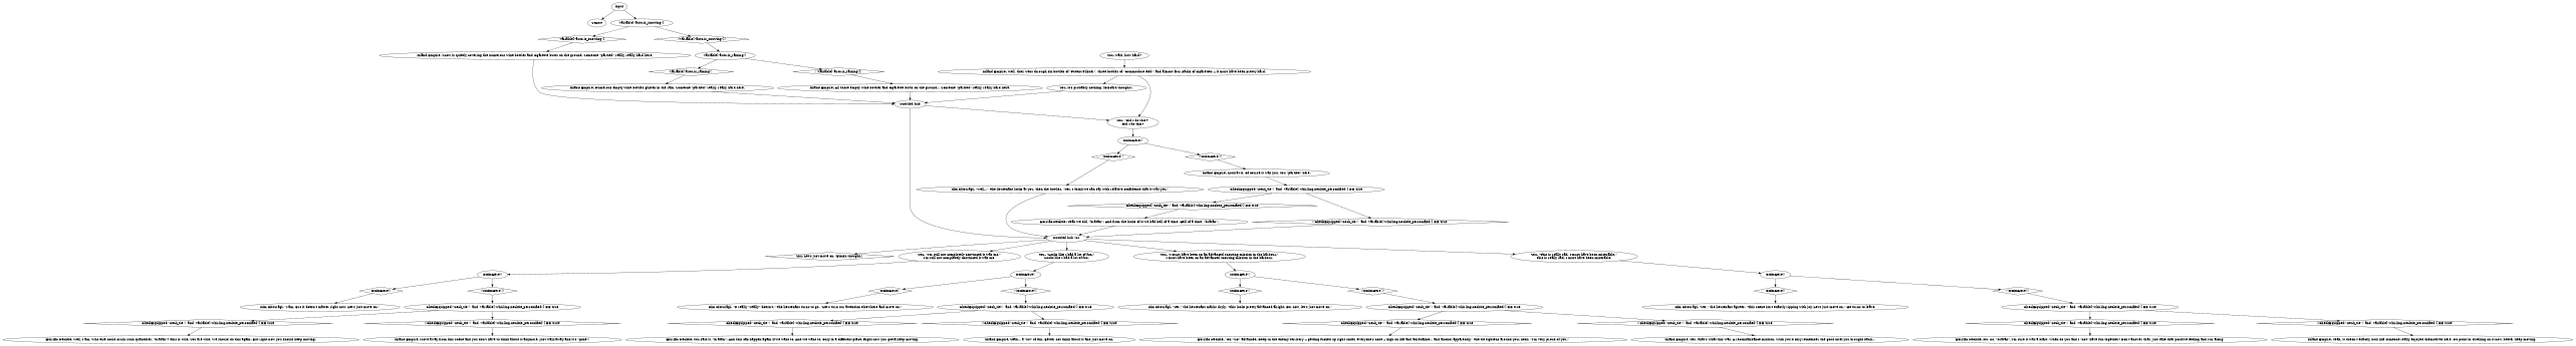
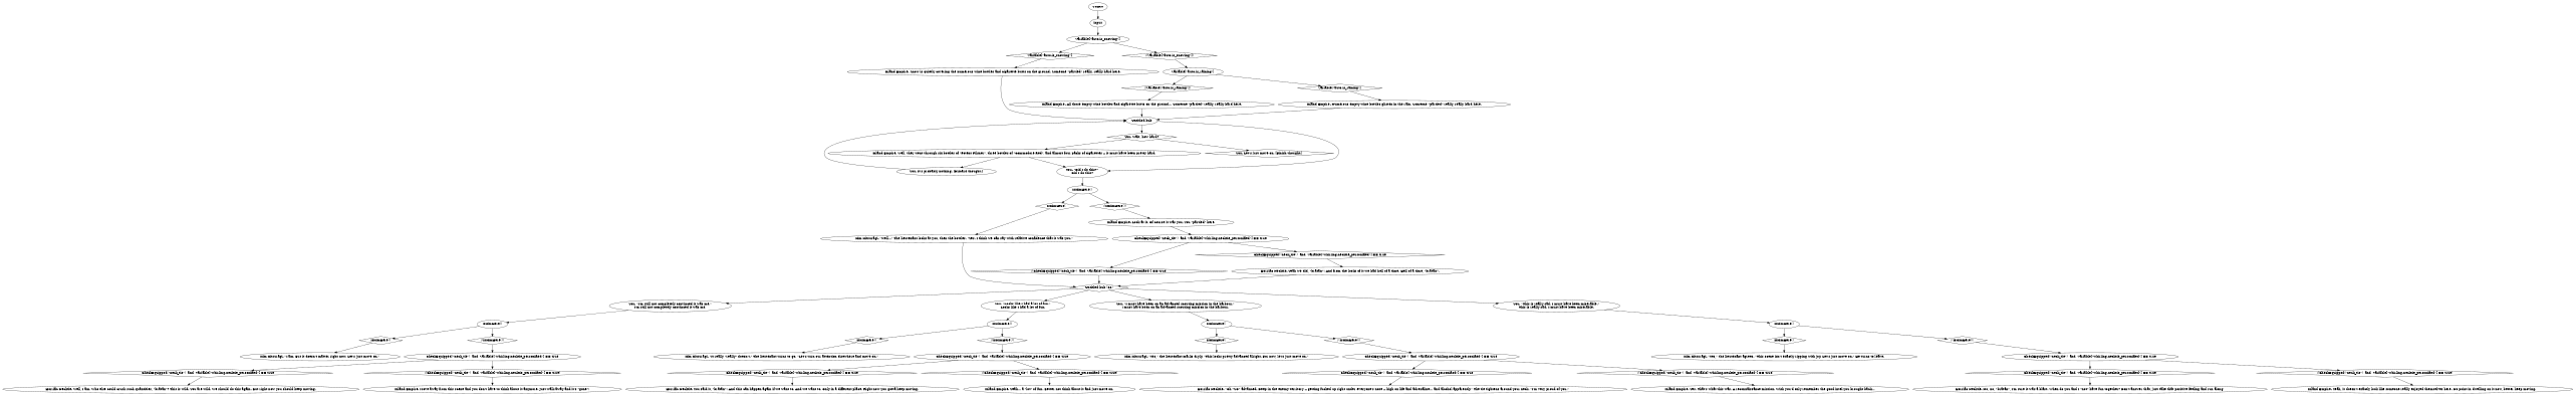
  digraph {
    n1 [label=START]
    n2 [label=input]
    n3 [label="Variable[\"auto.is_snowing\"]"]
    n4 [label="Variable[\"auto.is_snowing\"]" shape=diamond]
    n5 [label="!(Variable[\"auto.is_snowing\"])" shape=diamond]
    n6 [label="You: It's probably nothing. [Discard thought.]"]
    n7 [label="Untitled hub"]
    n8 [label="Kim Kitsuragi: \"Well...\" The lieutenant looks at you, then the bottles. \"Yes. I think we can say with relative confidence that it was you.\""]
-   n9 [label="Untitled hub (02)"]
+   n9 [label="Untitled hub (02)" shape=diamond]
    n10 [label="You: Let's just move on. [Finish thought.]" shape=diamond]
    n11 [label="You: \"I'm still not completely convinced it was me.\"\nI'm still not completely convinced it was me."]
    n12 [label="You: \"Looks like I had a lot of fun.\"\nLooks like I had a lot of fun."]
    n13 [label="You: \"I must have been on an advanced scouting mission in the harbour.\"\nI must have been on an advanced scouting mission in the harbour."]
    n14 [label="You: \"This is really sad. I must have been miserable.\"\nThis is really sad. I must have been miserable."]
    n15 [label="Kim Kitsuragi: \"I am. But it doesn't matter right now. Let's just move on.\""]
    n16 [label="Kim Kitsuragi: \"Yes,\" the lieutenant marks dryly. \"This looks pretty advanced alright. For now, let's just move on.\""]
    n17 [label="You: \"Did I do this?\"\nDid I do this?"]
    n18 [label="IsKimHere()"]
    n19 [label="IsKimHere()" shape=diamond]
    n20 [label="!(IsKimHere())" shape=diamond]
    n21 [label="CheckEquipped(\"neck_tie\")  and  Variable[\"whirling.necktie_personified\"] == true"]
    n22 [label="CheckEquipped(\"neck_tie\")  and  Variable[\"whirling.necktie_personified\"] == true" shape=diamond]
    n23 [label="!(CheckEquipped(\"neck_tie\")  and  Variable[\"whirling.necktie_personified\"] == true)" shape=diamond]
    n24 [label="Horrific Necktie: No, no, *bratan*, I'm sure it was a blast. When do you and I *not* have fun together? Don't answer that, just take that positive feeling and run along!"]
    n25 [label="Inland Empire: Yeah, it doesn't exactly look like someone really enjoyed themselves here. No point in dwelling on it now, better keep moving."]
    n26 [label="IsKimHere()"]
    n27 [label="IsKimHere()" shape=diamond]
    n28 [label="!(IsKimHere())" shape=diamond]
    n29 [label="IsKimHere()"]
    n30 [label="IsKimHere()" shape=diamond]
    n31 [label="!(IsKimHere())" shape=diamond]
    n32 [label="Kim Kitsuragi: \"It really *really* doesn't.\" The lieutenant turns to go. \"Let's turn our attention elsewhere and move on.\""]
    n33 [label="CheckEquipped(\"neck_tie\")  and  Variable[\"whirling.necktie_personified\"] == true"]
    n34 [label="CheckEquipped(\"neck_tie\")  and  Variable[\"whirling.necktie_personified\"] == true" shape=diamond]
    n35 [label="!(CheckEquipped(\"neck_tie\")  and  Variable[\"whirling.necktie_personified\"] == true)" shape=diamond]
    n36 [label="CheckEquipped(\"neck_tie\")  and  Variable[\"whirling.necktie_personified\"] == true"]
    n37 [label="CheckEquipped(\"neck_tie\")  and  Variable[\"whirling.necktie_personified\"] == true" shape=diamond]
    n38 [label="!(CheckEquipped(\"neck_tie\")  and  Variable[\"whirling.necktie_personified\"] == true)" shape=diamond]
    n39 [label="Horrific Necktie: Well, I am. Who else could crush such quantities, *bratan*? This is wild. You are wild. We should do this again. But right now you should keep moving."]
    n40 [label="Inland Empire: Move away from this scene and you don't have to think about it anymore. Just walk away and it's *gone*!"]
-   n41 [label="You: Wait, how hard?"]
+   n41 [label="You: Wait, how hard?" shape=diamond]
    n42 [label="Inland Empire: Well, they went through six bottles of *Potent Pilsner*, three bottles of *Commodore Red*, and almost four packs of cigarettes -- it must have been pretty hard."]
    n43 [label="Horrific Necktie: \"Oh *SO* advanced. Deep in the enemy territory -- getting fucked up right under everyone's nose -- high on life and adrenaline... and alcohol apparently.\" The tie tightens around your neck. \"I'm very proud of you.\""]
    n44 [label="CheckEquipped(\"neck_tie\")  and  Variable[\"whirling.necktie_personified\"] == true"]
    n45 [label="CheckEquipped(\"neck_tie\")  and  Variable[\"whirling.necktie_personified\"] == true" shape=diamond]
    n46 [label="!(CheckEquipped(\"neck_tie\")  and  Variable[\"whirling.necktie_personified\"] == true)" shape=diamond]
    n47 [label="Inland Empire: Yes. That's what this was. A reconnaissance mission. Wish you'd only remember the good intel you brought back..."]
    n48 [label="Variable[\"auto.is_raining\"]"]
    n49 [label="Variable[\"auto.is_raining\"]" shape=diamond]
    n50 [label="!(Variable[\"auto.is_raining\"])" shape=diamond]
    n51 [label="Inland Empire: Numerous empty wine bottles glisten in the rain. Someone *partied* really, really hard here."]
    n52 [label="Inland Empire: All those empty wine bottles and cigarette butts on the ground... Someone *partied* really, really hard here."]
    n53 [label="Inland Empire: Snow is quietly covering the numerous wine bottles and cigarette butts on the ground. Someone *partied* really, really hard here."]
    n54 [label="Inland Empire: Yeah... a *lot* of fun. Better not think about it and just move on."]
    n55 [label="IsKimHere()"]
    n56 [label="IsKimHere()" shape=diamond]
    n57 [label="!(IsKimHere())" shape=diamond]
    n58 [label="IsKimHere()"]
    n59 [label="Horrific Necktie: Yeah we did, *bratan*! And from the looks of it we had hell of a time. Hell of a time, *bratan*."]
    n60 [label="IsKimHere()" shape=diamond]
    n61 [label="!(IsKimHere())" shape=diamond]
    n62 [label="Kim Kitsuragi: \"Yes,\" the lieutenant agrees. \"This scene isn't exactly ripping with joy. Let's just move on.\" He turns to leave."]
    n63 [label="Inland Empire: Look at it. Of course it was you. You *partied* here."]
    n64 [label="CheckEquipped(\"neck_tie\")  and  Variable[\"whirling.necktie_personified\"] == true"]
    n65 [label="CheckEquipped(\"neck_tie\")  and  Variable[\"whirling.necktie_personified\"] == true" shape=diamond]
    n66 [label="!(CheckEquipped(\"neck_tie\")  and  Variable[\"whirling.necktie_personified\"] == true)" shape=diamond]
    n67 [label="Horrific Necktie: You said it, *bratan*! And this can happen again if we want to. And we want to. Only in a different place. Right now you gotta keep moving."]
-   n2 -> n1
+   n1 -> n2
    n2 -> n3
    n3 -> n4
    n3 -> n5
    n4 -> n53
    n5 -> n48
    n6 -> n7
    n7 -> n17
-   n7 -> n9
+   n7 -> n41
    n8 -> n9
-   n9 -> n10
+   n41 -> n10
    n9 -> n11
    n9 -> n12
    n9 -> n13
    n9 -> n14
    n11 -> n26
    n12 -> n29
    n13 -> n55
    n14 -> n58
    n17 -> n18
    n18 -> n19
    n18 -> n20
    n19 -> n8
    n20 -> n63
    n21 -> n22
    n21 -> n23
    n22 -> n24
    n23 -> n25
    n26 -> n27
    n26 -> n28
    n27 -> n15
    n28 -> n36
    n29 -> n30
    n29 -> n31
    n30 -> n32
    n31 -> n33
    n33 -> n34
    n33 -> n35
    n34 -> n67
    n35 -> n54
    n36 -> n37
    n36 -> n38
    n37 -> n39
    n38 -> n40
    n41 -> n42
    n42 -> n6
    n42 -> n17
    n44 -> n45
    n44 -> n46
    n45 -> n43
    n46 -> n47
    n48 -> n49
    n48 -> n50
    n49 -> n51
    n50 -> n52
    n51 -> n7
    n52 -> n7
    n53 -> n7
    n55 -> n56
    n55 -> n57
    n56 -> n16
    n57 -> n44
    n58 -> n60
    n58 -> n61
    n59 -> n9
    n60 -> n62
    n61 -> n21
    n63 -> n64
    n64 -> n65
    n64 -> n66
    n65 -> n59
    n66 -> n9
  }
